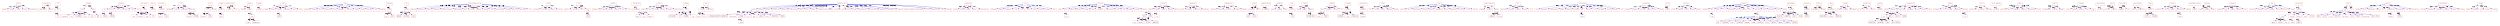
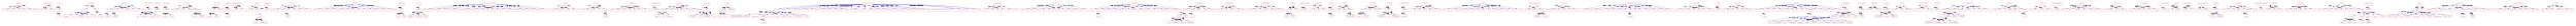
  strict digraph {
    node [color=red fontname=courier shape=box]
    edge [color=blue xlabel=0.01]
    grain
    vendor
    handful
    return
    child
    consideration
    expectation
    emancipated
    contrary
    let
    did
    go
    serpent
    form
    open
    commands
    sky
    extending
    carry
    size
    wide
    dhenuka
    hit
    hard
    tree
    "palm tree"
    trunk
    swirl
    holding
    vigorous
    "rice grains"
    slowly
    hand
    dropped
    small
    left
    jelled
    adopted
    "hind legs"
    suddenly
    held
    tail
    kick
    misjudged
    similar
    overpower
    weakling
    second
    expected
    rice
    call
    exchange
    response
    took
    assumed
    enormous
    body
    "kapittha fruit"
    closeby
    calf
    unwise
    continue
    omens
    seem
    longer
    favourable
    thought
    passing
    boys
    cowherd
    became
    snake
    playground
    skin
    dried
    later
    kamsa
    spotted
    tending
    kine
    disguised
    vatsa
    together
    vatsasura
    games
    n86 [label=grains]
    playing
    sent
    happened
    confident
    harm
    come
    side
    ass
    heavy
    walking
    furiously
    gait
    "lord venkatesvara the"
    dedicated
    exemplary
    slokas
    compassion
    "saint philosopher"
    philosopher
    desika
    praise
    famous
    vedanta
    saint
    dayashatakam
    hundred
    quality
    endearing
    daya
    herd
    informed
    discreetly
    brother
    casually
    cave
    entrance
    appearing
    dark
    lay
    still
    pathway
    impression
    leading
    inside
    tongue
    red
    gave
    "death penalty"
    punishment
    penalty
    impact
    death
    births
    alone
    repeated
    incorrigible
    demon
    fall
    smashed
    extinct
    vital
    suffocated
    life
    blowing
    head
    taken
    unawares
    resistance
    could
    offer
    "sugarcane juice"
    prayah
    cowboys
    balarama
    "'lord\x92s'"
    effected
    sharkarayitam
    sugar
    hill
    forest
    "yanmoortya sharkarayitam"
    associate
    respectively
    flows
    metaphorically
    crystalised
    yanmoortya
    prapadyetam
    "ikshusarasravantyeva yanmoortya sharkarayitam"
    bow
    converted
    girim
    inspired
    "ikshusarasravantyeva yanmoortya"
    "daya bhava"
    tirupati
    verse
    bows
    flowing
    power
    exquisitely
    brings
    bhava
    expression
    curse
    vishnu
    resort
    reason
    dissatisfaction
    vraja
    suggested
    named
    inhabitants
    moved
    live
    place
    safer
    senior
    upananda
    gopa
    trinavarta
    gems
    full
    people
    danger
    incident
    jewels
    completely
    anticipating
    brim
    were
    basket
    precious
    shaken
    every
    vakasura
    story
    version
    another
    hands
    killed
    next
    fruit
    also
    real
    devour
    waiting
    suspected
    brindavana
    banks
    yamuna
    fascinated
    govardhana
    "'dhenuka\x92s'"
    received
    attacked
    relatives
    treatment
    kinsman
    spot
    dissuade
    arrive
    late
    little
    "mountain peaks"
    comparable
    mountain
    peaks
    teeth
    sharp
    alert
    attack
    tried
    reached
    gulped
    whole
    moment
    "krishna whole"
    entered
    grove
    enjoyed
    fruits
    fear
    long
    without
    pastures
    green
    congenial
    lush
    especially
    resuscitated
    unharmed
    escaped
    scorch
    fire
    began
    throat
    oppressor
    cough
    poet
    stones
    says
    description
    resides
    beauty
    metaphoric
    rocks
    wonderful
    sacred
    usually
    "'it\x92s'"
    "human capability"
    glimpse
    divinity
    deeds
    capability
    beyond
    vaka
    ferocious
    sitting
    looking
    crane
    saw
    "'krishna\x92s'"
    feet
    magnanimity
    inadvertently
    earned
    impiety
    washed
    sins
    merit
    aim
    pardoned
    merciful
    touch
    mere
    good
    "palm trees"
    trunks
    vigorously
    please
    ready
    ever
    shook
    palm
    went
    swirled
    force
    number
    times
    round
    threw
    krishna
    snapping
    kill
    twig
    way
    finding
    easily
    broke
    beak
    effective
    tear
    expecting
    time
    fixed
    had
    boy
    old
    delighted
    year
    situation
    handled
    young
    surprise
    five
    deities
    walked
    calamity
    serious
    enhancement
    natural
    admiration
    n371 [label=kapittha]
    part
    stood
    paralysed
    knowing
    others
    miracle
    astonished
    followed
    mood
    adventurous
    exploration
    boldly
    deceptive
    guides
    anyone
    grudge
    reformation
    "follow suit"
    see
    trap
    fallen
    follow
    pleased
    venkateshvara
    seven
    presence
    crystalized
    descended
    lord
    earth
    idol
    holy
    image
    created
    residing
    solidified
    presented
    idea
    "lord residing"
    mouth
    prevented
    air
    draught
    entering
    blocked
    even
    hills
    visualizing
    sugarcane
    streams
    "entire community"
    welfare
    entire
    option
    mind
    community
    general
    consensus
    ideal
    cattle
    accompanying
    grazing
    meadows
    cowherds
    tank
    quench
    thirst
    water
    led
    "vantage point"
    vicinity
    point
    placed
    vantage
    exhilarated
    company
    play
    "asura dhenuka"
    angry
    trespassers
    asura
    celestials
    victory
    acclaimed
    friends
    adoration
    made
    evident
    following
    identity
    among
    "compassion towards"
    melts
    towards
    often
    warmth
    comes
    aghasura
    sending
    try
    wanted
    putana
    luck
    legs
    assaulted
    pushed
    chest
    kicked
    hind
    forcibly
    ground
    "galore blue"
    glories
    heard
    endeared
    pranks
    galore
    berries
    woman
    selling
    day
    folks
    chapter
    blue
    one
    27
    taste
    juicy
    deep
    brothers
    expressed
    tell
    desire
    approached
    "juicy fruits"
    rohini
    yashoda
    rites
    "benedictory rites"
    evil
    benedictory
    performed
    ward
    association
    asuras
    result
    "'aghasura\x92s'"
    attitude
    revengeful
    stimulated
    doubly
    siblings
    grieving
    evoked
    tender
    devotees
    "tender feelings"
    feelings
    grain -> vendor
    grain -> handful
    grain -> return [xlabel=0.1]
    grain -> child
    grain -> consideration
    expectation -> emancipated [xlabel=0.16]
    expectation -> contrary [xlabel=0.09]
    let -> did [xlabel=0.04]
    did -> go [xlabel=0.02]
    serpent -> form
    serpent -> open [xlabel=0.06]
    form -> commands
    form -> sky
    form -> extending
    form -> carry
    form -> size
    open -> wide [xlabel=0.04]
    dhenuka -> hit
    dhenuka -> hard [xlabel=0.08]
    dhenuka -> tree
    dhenuka -> "palm tree"
    dhenuka -> trunk
    dhenuka -> swirl
    hit -> holding
    hard -> vigorous [xlabel=0.04]
    "rice grains" -> slowly [xlabel=0.08]
    slowly -> hand [xlabel=0.06]
    slowly -> dropped [xlabel=0.05]
    slowly -> small [xlabel=0.04]
    slowly -> left [xlabel=0.06]
    jelled -> adopted [xlabel=0.08]
    "hind legs" -> suddenly [xlabel=0.04]
    suddenly -> held [xlabel=0.06]
    suddenly -> tail [xlabel=0.07]
    kick -> misjudged
    kick -> similar
    kick -> overpower
    kick -> weakling [xlabel=0.08]
    weakling -> second [xlabel=0.05]
    weakling -> expected [xlabel=0.06]
    rice -> call [xlabel=0.06]
    rice -> exchange
    call -> response [xlabel=0.08]
    call -> took [xlabel=0.07]
    assumed -> enormous [xlabel=0.06]
    enormous -> body [xlabel=0.06]
    "kapittha fruit" -> closeby [xlabel=0.13]
    "kapittha fruit" -> calf [xlabel=0.13]
    unwise -> continue
    unwise -> omens
-   omens -> seem [xlabel=0.07]
+   unwise -> seem [xlabel=0.07]
    seem -> longer [xlabel=0.04]
    seem -> favourable [xlabel=0.05]
    thought -> passing [xlabel=0.07]
    boys -> cowherd
    boys -> became
    boys -> snake [xlabel=0.02]
    boys -> playground
    boys -> skin
    boys -> dried [xlabel=0.11]
    snake -> later
    kamsa -> spotted
    kamsa -> tending
    kamsa -> kine
    kamsa -> disguised
    kamsa -> vatsa
    kamsa -> together
    kamsa -> vatsasura
    kamsa -> games
    kamsa -> n86
    kamsa -> playing [xlabel=0.1]
    kamsa -> sent
    kamsa -> happened
    confident -> harm [xlabel=0.08]
    harm -> come [xlabel=0.02]
    harm -> side [xlabel=0.04]
    ass -> heavy [xlabel=0.07]
    heavy -> walking [xlabel=0.04]
    heavy -> furiously [xlabel=0.05]
    heavy -> gait [xlabel=0.06]
    "lord venkatesvara the" -> dedicated [xlabel=0.02]
    "lord venkatesvara the" -> exemplary [xlabel=0.02]
    "lord venkatesvara the" -> slokas [xlabel=0.02]
    "lord venkatesvara the" -> compassion [xlabel=0.15]
    "lord venkatesvara the" -> "saint philosopher" [xlabel=0.03]
    "lord venkatesvara the" -> philosopher
    "lord venkatesvara the" -> desika [xlabel=0.15]
    "lord venkatesvara the" -> praise [xlabel=0.02]
    "lord venkatesvara the" -> famous [xlabel=0.02]
    "lord venkatesvara the" -> vedanta [xlabel=0.02]
    "lord venkatesvara the" -> saint [xlabel=0.02]
    "lord venkatesvara the" -> dayashatakam [xlabel=0.02]
    "lord venkatesvara the" -> hundred [xlabel=0.02]
    "lord venkatesvara the" -> quality [xlabel=0.02]
    "lord venkatesvara the" -> endearing [xlabel=0.02]
    "lord venkatesvara the" -> daya [xlabel=0.02]
    herd -> informed
    herd -> discreetly
    herd -> brother [xlabel=0.12]
    herd -> casually
    cave -> entrance
    cave -> appearing
    cave -> dark
    cave -> lay [xlabel=0.09]
    lay -> still [xlabel=0.04]
    pathway -> impression
    pathway -> leading
    pathway -> inside
    pathway -> tongue
    pathway -> red [xlabel=0.08]
    pathway -> gave
    "death penalty" -> punishment [xlabel=0.1]
    penalty -> impact
    penalty -> death [xlabel=0.1]
    penalty -> births [xlabel=0.1]
    penalty -> alone [xlabel=0.06]
    penalty -> repeated [xlabel=0.13]
    penalty -> incorrigible [xlabel=0.07]
    impact -> demon [xlabel=0.12]
    impact -> fall [xlabel=0.12]
    impact -> smashed [xlabel=0.12]
    extinct -> vital [xlabel=0.06]
    vital -> suffocated [xlabel=0.06]
    vital -> life [xlabel=0.06]
    vital -> blowing [xlabel=0.05]
-   vital -> head [xlabel=0.03]
+   head -> vital [xlabel=0.03]
    taken -> unawares [xlabel=0.08]
    taken -> resistance
    unawares -> could [xlabel=0.04]
    unawares -> offer [xlabel=0.06]
    "sugarcane juice" -> prayah [xlabel=0.14]
    "sugarcane juice" -> cowboys [xlabel=0.03]
    "sugarcane juice" -> balarama [xlabel=0.02]
    "sugarcane juice" -> "'lord\x92s'" [xlabel=0.02]
    "sugarcane juice" -> effected [xlabel=0.04]
    "sugarcane juice" -> sharkarayitam [xlabel=0.02]
    "sugarcane juice" -> sugar [xlabel=0.02]
    "sugarcane juice" -> hill [xlabel=0.02]
    "sugarcane juice" -> forest [xlabel=0.08]
    "sugarcane juice" -> "yanmoortya sharkarayitam" [xlabel=0.02]
    "sugarcane juice" -> associate [xlabel=0.02]
    "sugarcane juice" -> respectively
    "sugarcane juice" -> flows [xlabel=0.03]
    "sugarcane juice" -> metaphorically
    "sugarcane juice" -> crystalised [xlabel=0.03]
    "sugarcane juice" -> yanmoortya [xlabel=0.02]
    "sugarcane juice" -> prapadyetam [xlabel=0.02]
    "sugarcane juice" -> "ikshusarasravantyeva yanmoortya sharkarayitam"
    "sugarcane juice" -> bow [xlabel=0.02]
    "sugarcane juice" -> converted [xlabel=0.02]
    "sugarcane juice" -> girim [xlabel=0.02]
    "sugarcane juice" -> inspired [xlabel=0.02]
    prayah -> "ikshusarasravantyeva yanmoortya" [xlabel=0.08]
    prayah -> "daya bhava" [xlabel=0.02]
    prayah -> tirupati [xlabel=0.02]
    prayah -> verse [xlabel=0.02]
    prayah -> bows [xlabel=0.02]
    prayah -> flowing [xlabel=0.27]
    prayah -> power
    prayah -> exquisitely
    prayah -> brings [xlabel=0.02]
    tirupati -> bhava [xlabel=0.12]
    expression -> curse
    expression -> vishnu
    expression -> resort
    expression -> reason [xlabel=0.08]
    expression -> dissatisfaction
    vraja -> suggested
    vraja -> named
    vraja -> inhabitants
    vraja -> moved
    vraja -> live
    vraja -> place [xlabel=0.02]
    vraja -> safer [xlabel=0.1]
    vraja -> senior
    vraja -> upananda
    vraja -> gopa
    trinavarta -> gems
    trinavarta -> full
    trinavarta -> people
    trinavarta -> danger [xlabel=0.09]
    trinavarta -> incident
    trinavarta -> jewels
    trinavarta -> completely
    trinavarta -> anticipating
    trinavarta -> brim
    trinavarta -> were
    trinavarta -> basket
    trinavarta -> precious
    trinavarta -> shaken
    full -> every
    vakasura -> story
    vakasura -> version
    vakasura -> another [xlabel=0.06]
    vakasura -> hands
    vakasura -> killed
    story -> next
    story -> fruit
    version -> also
    next -> real [xlabel=0.04]
    next -> devour [xlabel=0.04]
    next -> waiting [xlabel=0.05]
    next -> suspected [xlabel=0.05]
    brindavana -> banks
    brindavana -> yamuna
    brindavana -> fascinated [xlabel=0.09]
    brindavana -> govardhana
    "'dhenuka\x92s'" -> received
    "'dhenuka\x92s'" -> attacked
    "'dhenuka\x92s'" -> relatives
    "'dhenuka\x92s'" -> treatment
    "'dhenuka\x92s'" -> kinsman [xlabel=0.1]
    spot -> dissuade [xlabel=0.02]
    spot -> arrive [xlabel=0.09]
    dissuade -> late
    dissuade -> little
    "mountain peaks" -> comparable [xlabel=0.08]
    mountain -> peaks [xlabel=0.09]
    mountain -> teeth [xlabel=0.1]
    mountain -> sharp [xlabel=0.07]
    alert -> attack [xlabel=0.02]
    attack -> tried [xlabel=0.06]
    reached -> gulped
    reached -> whole
    reached -> moment [xlabel=0.09]
    moment -> "krishna whole" [xlabel=0.05]
    entered -> grove [xlabel=0.1]
    entered -> enjoyed
    entered -> fruits
    entered -> fear
    grove -> long [xlabel=0.04]
    grove -> without [xlabel=0.04]
    pastures -> green [xlabel=0.05]
    green -> congenial [xlabel=0.06]
    green -> lush [xlabel=0.05]
    green -> especially [xlabel=0.05]
    resuscitated -> unharmed [xlabel=0.04]
    unharmed -> escaped [xlabel=0.04]
    scorch -> fire [xlabel=0.11]
    scorch -> began [xlabel=0.11]
    scorch -> throat [xlabel=0.08]
    scorch -> oppressor [xlabel=0.08]
    scorch -> cough [xlabel=0.09]
    poet -> stones
    poet -> says
    poet -> description
    poet -> resides
    poet -> beauty [xlabel=0.12]
    poet -> metaphoric [xlabel=0.02]
    poet -> rocks
    poet -> wonderful [xlabel=0.02]
    poet -> sacred [xlabel=0.02]
    poet -> usually
    poet -> "'it\x92s'" [xlabel=0.02]
    "human capability" -> glimpse [xlabel=0.1]
    "human capability" -> divinity
    "human capability" -> deeds [xlabel=0.1]
    deeds -> capability [xlabel=0.08]
    deeds -> beyond [xlabel=0.05]
    vaka -> ferocious [xlabel=0.09]
    vaka -> sitting
    vaka -> looking
    vaka -> crane
    vaka -> saw
    "'krishna\x92s'" -> feet
    "'krishna\x92s'" -> magnanimity
    "'krishna\x92s'" -> inadvertently
    "'krishna\x92s'" -> earned
    "'krishna\x92s'" -> impiety
    "'krishna\x92s'" -> washed
    "'krishna\x92s'" -> sins [xlabel=0.09]
    "'krishna\x92s'" -> merit
    "'krishna\x92s'" -> aim
    "'krishna\x92s'" -> pardoned
    "'krishna\x92s'" -> merciful
    "'krishna\x92s'" -> touch
    "'krishna\x92s'" -> mere [xlabel=0.02]
    sins -> good [xlabel=0.03]
    "palm trees" -> trunks
    "palm trees" -> vigorously
    "palm trees" -> please
    "palm trees" -> ready
    "palm trees" -> ever [xlabel=0.09]
    "palm trees" -> shook [xlabel=0.11]
    palm -> went [xlabel=0.09]
    swirled -> force [xlabel=0.07]
    swirled -> number
    swirled -> times
    swirled -> round
    swirled -> threw
    krishna -> snapping
    krishna -> kill
    krishna -> twig
    krishna -> way
    krishna -> finding
    krishna -> easily
    krishna -> broke
    krishna -> beak
    krishna -> effective [xlabel=0.11]
    krishna -> tear
    krishna -> expecting
    krishna -> time
    krishna -> fixed
    kill -> had
    effective -> boy
    boy -> old [xlabel=0.1]
    boy -> delighted [xlabel=0.09]
    boy -> year [xlabel=0.04]
    boy -> situation [xlabel=0.1]
    boy -> handled [xlabel=0.1]
    boy -> young [xlabel=0.05]
    boy -> surprise [xlabel=0.09]
    boy -> five [xlabel=0.04]
    boy -> deities [xlabel=0.08]
    boy -> walked [xlabel=0.16]
    boy -> calamity [xlabel=0.09]
    boy -> serious [xlabel=0.09]
    enhancement -> natural [xlabel=0.07]
    natural -> admiration [xlabel=0.07]
    natural -> n371 [xlabel=0.05]
    natural -> part [xlabel=0.04]
    natural -> stood [xlabel=0.06]
    paralysed -> knowing [xlabel=0.05]
    knowing -> others [xlabel=0.05]
    miracle -> astonished [xlabel=0.07]
    miracle -> followed [xlabel=0.03]
    mood -> adventurous [xlabel=0.07]
    adventurous -> exploration [xlabel=0.07]
    adventurous -> boldly [xlabel=0.03]
    adventurous -> deceptive [xlabel=0.05]
    guides -> anyone
    guides -> grudge
    guides -> reformation [xlabel=0.1]
    "follow suit" -> see
    "follow suit" -> trap
    "follow suit" -> fallen [xlabel=0.1]
    follow -> pleased [xlabel=0.07]
    venkateshvara -> seven
    venkateshvara -> presence
    venkateshvara -> crystalized [xlabel=0.11]
    venkateshvara -> descended
    venkateshvara -> lord [xlabel=0.02]
    venkateshvara -> earth
    venkateshvara -> idol [xlabel=0.02]
    presence -> holy [xlabel=0.07]
    presence -> image
    presence -> created
    presence -> residing
    holy -> solidified [xlabel=0.07]
    holy -> presented [xlabel=0.06]
    holy -> idea [xlabel=0.06]
    holy -> "lord residing" [xlabel=0.05]
    mouth -> prevented
    mouth -> air
    mouth -> draught
    mouth -> entering
    mouth -> blocked [xlabel=0.09]
    blocked -> even [xlabel=0.04]
    hills -> visualizing
    hills -> sugarcane
    hills -> streams [xlabel=0.11]
    "entire community" -> welfare [xlabel=0.1]
    entire -> option [xlabel=0.09]
    entire -> mind [xlabel=0.13]
    entire -> community [xlabel=0.12]
    entire -> general [xlabel=0.1]
    entire -> consensus [xlabel=0.09]
    entire -> ideal [xlabel=0.09]
    cattle -> accompanying [xlabel=0.03]
    cattle -> grazing [xlabel=0.07]
    cattle -> meadows [xlabel=0.08]
    cowherds -> tank [xlabel=0.09]
    cowherds -> quench [xlabel=0.11]
    cowherds -> thirst [xlabel=0.11]
    cowherds -> water [xlabel=0.12]
    cowherds -> led [xlabel=0.07]
    "vantage point" -> vicinity [xlabel=0.1]
    point -> placed [xlabel=0.05]
    point -> vantage [xlabel=0.09]
    exhilarated -> company [xlabel=0.02]
    exhilarated -> play [xlabel=0.08]
    "asura dhenuka" -> angry [xlabel=0.1]
    "asura dhenuka" -> trespassers [xlabel=0.11]
    asura -> celestials [xlabel=0.02]
    celestials -> victory
    celestials -> acclaimed [xlabel=0.09]
    friends -> adoration
    friends -> made
    friends -> evident
    friends -> following [xlabel=0.08]
    friends -> identity
    following -> among [xlabel=0.04]
    "compassion towards" -> melts [xlabel=0.1]
    towards -> often [xlabel=0.05]
    towards -> warmth [xlabel=0.07]
    towards -> comes [xlabel=0.06]
    aghasura -> sending
    aghasura -> try
    aghasura -> wanted [xlabel=0.09]
    aghasura -> putana
    aghasura -> luck
    legs -> assaulted
    legs -> pushed [xlabel=0.1]
    legs -> chest
    legs -> kicked
    legs -> hind
    legs -> forcibly
    legs -> ground
    "galore blue" -> glories [xlabel=0.11]
    glories -> heard
    glories -> endeared
    glories -> pranks
    glories -> galore
    glories -> berries
    heard -> woman [xlabel=0.1]
    heard -> selling [xlabel=0.04]
    heard -> day [xlabel=0.07]
    endeared -> folks
    pranks -> chapter
    blue -> one [xlabel=0.04]
    blue -> 27 [xlabel=0.04]
    one -> taste
    one -> juicy
    one -> deep [xlabel=0.02]
    one -> brothers
    one -> expressed
    one -> tell [xlabel=0.1]
    one -> desire
    one -> approached
    one -> "juicy fruits"
    rohini -> yashoda
    rohini -> rites
    rohini -> "benedictory rites"
    rohini -> evil
    rohini -> benedictory
    rohini -> performed [xlabel=0.09]
    rohini -> ward
    rohini -> association
    benedictory -> asuras [xlabel=0.08]
    performed -> result [xlabel=0.05]
    "'aghasura\x92s'" -> attitude
    "'aghasura\x92s'" -> revengeful
    "'aghasura\x92s'" -> stimulated
    "'aghasura\x92s'" -> doubly
    "'aghasura\x92s'" -> siblings [xlabel=0.08]
    "'aghasura\x92s'" -> grieving
    evoked -> tender [xlabel=0.08]
    evoked -> devotees [xlabel=0.14]
    evoked -> "tender feelings" [xlabel=0.06]
    evoked -> feelings [xlabel=0.08]
  }
